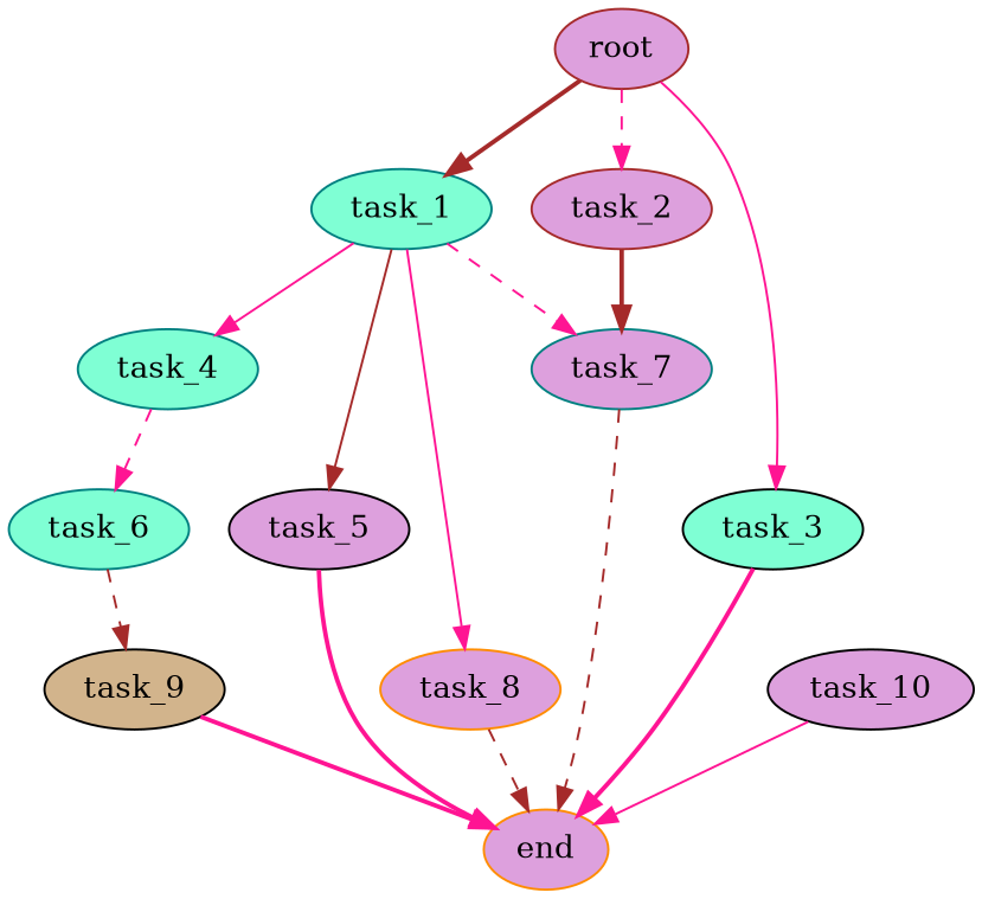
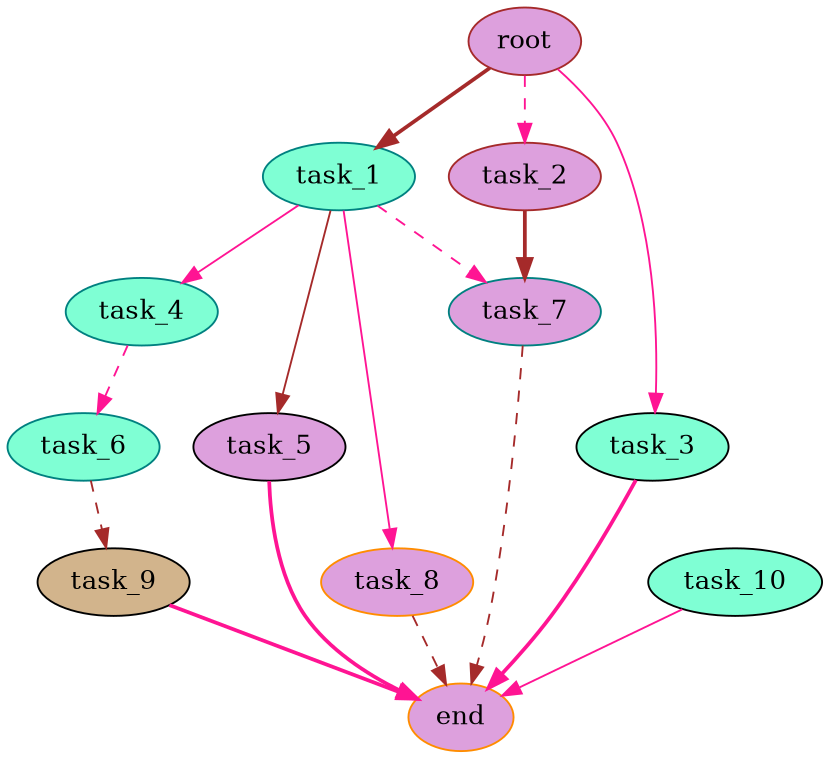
  digraph {
    node [color=teal fillcolor=plum style=filled]
    edge [color=deeppink style=dashed]
    root [color=brown]
    task_1 [fillcolor=aquamarine]
    task_2 [color=brown]
    task_3 [color=black fillcolor=aquamarine]
    task_4 [fillcolor=aquamarine]
    task_5 [color=black]
    task_8 [color=darkorange]
    task_7
    end [color=darkorange]
    task_6 [fillcolor=aquamarine]
-   task_10 [color=black]
+   task_10 [color=black fillcolor=aquamarine]
    task_9 [color=black fillcolor=tan]
    root -> task_1 [color=brown style=bold]
    root -> task_2
    root -> task_3 [style=solid]
    task_1 -> task_4 [style=solid]
    task_1 -> task_5 [color=brown style=solid]
    task_1 -> task_8 [style=solid]
    task_1 -> task_7
    task_2 -> task_7 [color=brown style=bold]
    task_3 -> end [style=bold]
    task_4 -> task_6
    task_5 -> end [style=bold]
    task_8 -> end [color=brown]
    task_7 -> end [color=brown]
    task_6 -> task_9 [color=brown]
    task_10 -> end [style=solid]
    task_9 -> end [style=bold]
  }
